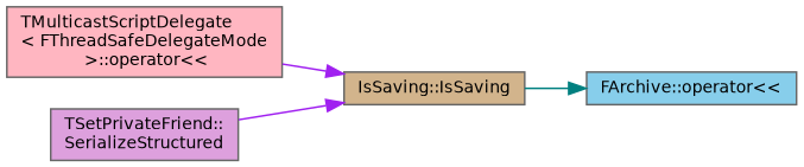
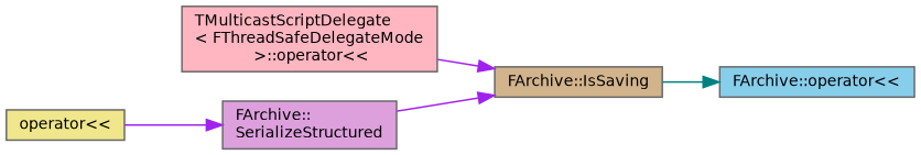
  digraph {
    rankdir=RL
    node [color=grey40 fontname=Helvetica fontsize=10 shape=box style=filled]
    edge [color=purple dir=back fontname=Helvetica fontsize=10 labelfontname=Helvetica labelfontsize=10 style=solid]
-   n1 [color=gray40 fillcolor=tan fontcolor=black height=0.2 label="IsSaving::IsSaving" width=0.4]
+   n1 [color=gray40 fillcolor=tan fontcolor=black height=0.2 label="FArchive::IsSaving" width=0.4]
    n2 [fillcolor=lightpink height=0.2 label="TMulticastScriptDelegate\l\< FThreadSafeDelegateMode\l \>::operator\<\<" width=0.4]
-   n3 [fillcolor=plum height=0.2 label="TSetPrivateFriend::\lSerializeStructured" width=0.4]
+   n3 [fillcolor=plum height=0.2 label="FArchive::\lSerializeStructured" width=0.4]
    n4 [fillcolor=skyblue height=0.2 label="FArchive::operator\<\<" width=0.4]
+   n5 [fillcolor=khaki height=0.2 label="operator\<\<" width=0.4]
    n1 -> n2
    n1 -> n3
+   n3 -> n5
    n4 -> n1 [color=teal]
  }
